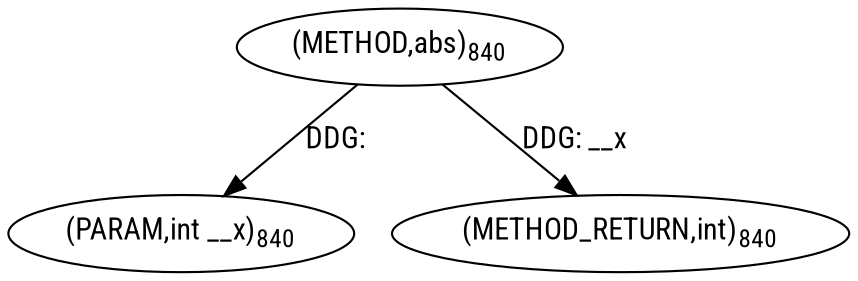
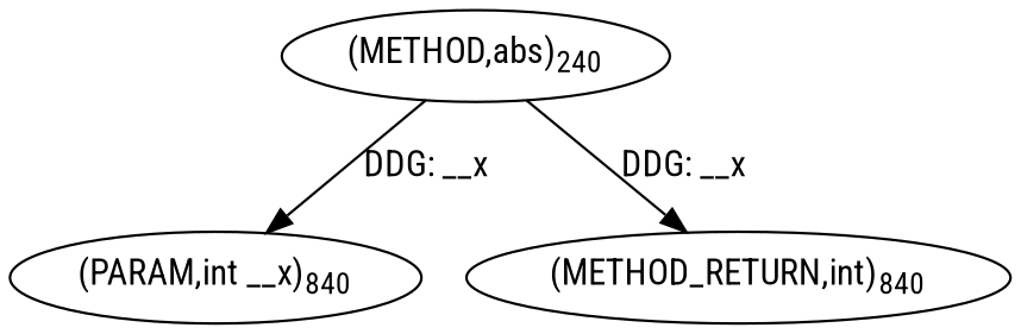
  digraph {
    fontname="Roboto Condensed"
    node [fontname="Roboto Condensed"]
    edge [fontname="Roboto Condensed"]
-   n1 [label=<(METHOD,abs)<SUB>840</SUB>>]
+   n1 [label=<(METHOD,abs)<SUB>240</SUB>>]
    n2 [label=<(PARAM,int __x)<SUB>840</SUB>>]
    n3 [label=<(METHOD_RETURN,int)<SUB>840</SUB>>]
-   n1 -> n2 [label="DDG: "]
+   n1 -> n2 [label="DDG: __x"]
    n1 -> n3 [label="DDG: __x"]
  }
